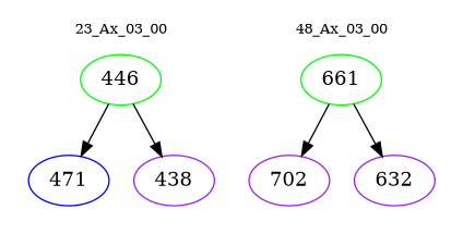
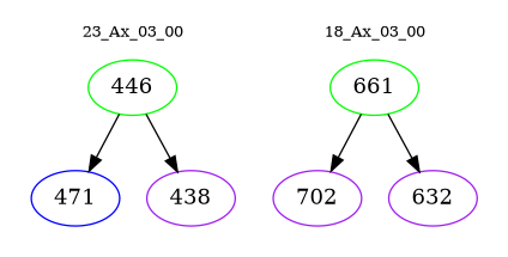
  digraph {
    node [color=purple]
    edge [color=black]
    n1 [color=green label=446]
    n2 [color=blue label=471]
    n3 [label=438]
    n4 [color=green label=661]
    n5 [label=702]
    n6 [label=632]
    subgraph cluster_1 {
      color=white
      fontsize=10
      label="23_Ax_03_00"
      n1
      n2
      n3
    }
    subgraph cluster_2 {
      color=white
      fontsize=10
-     label="48_Ax_03_00"
+     label="18_Ax_03_00"
      n4
      n5
      n6
    }
    n1 -> n2
    n1 -> n3
    n4 -> n5
    n4 -> n6
  }
